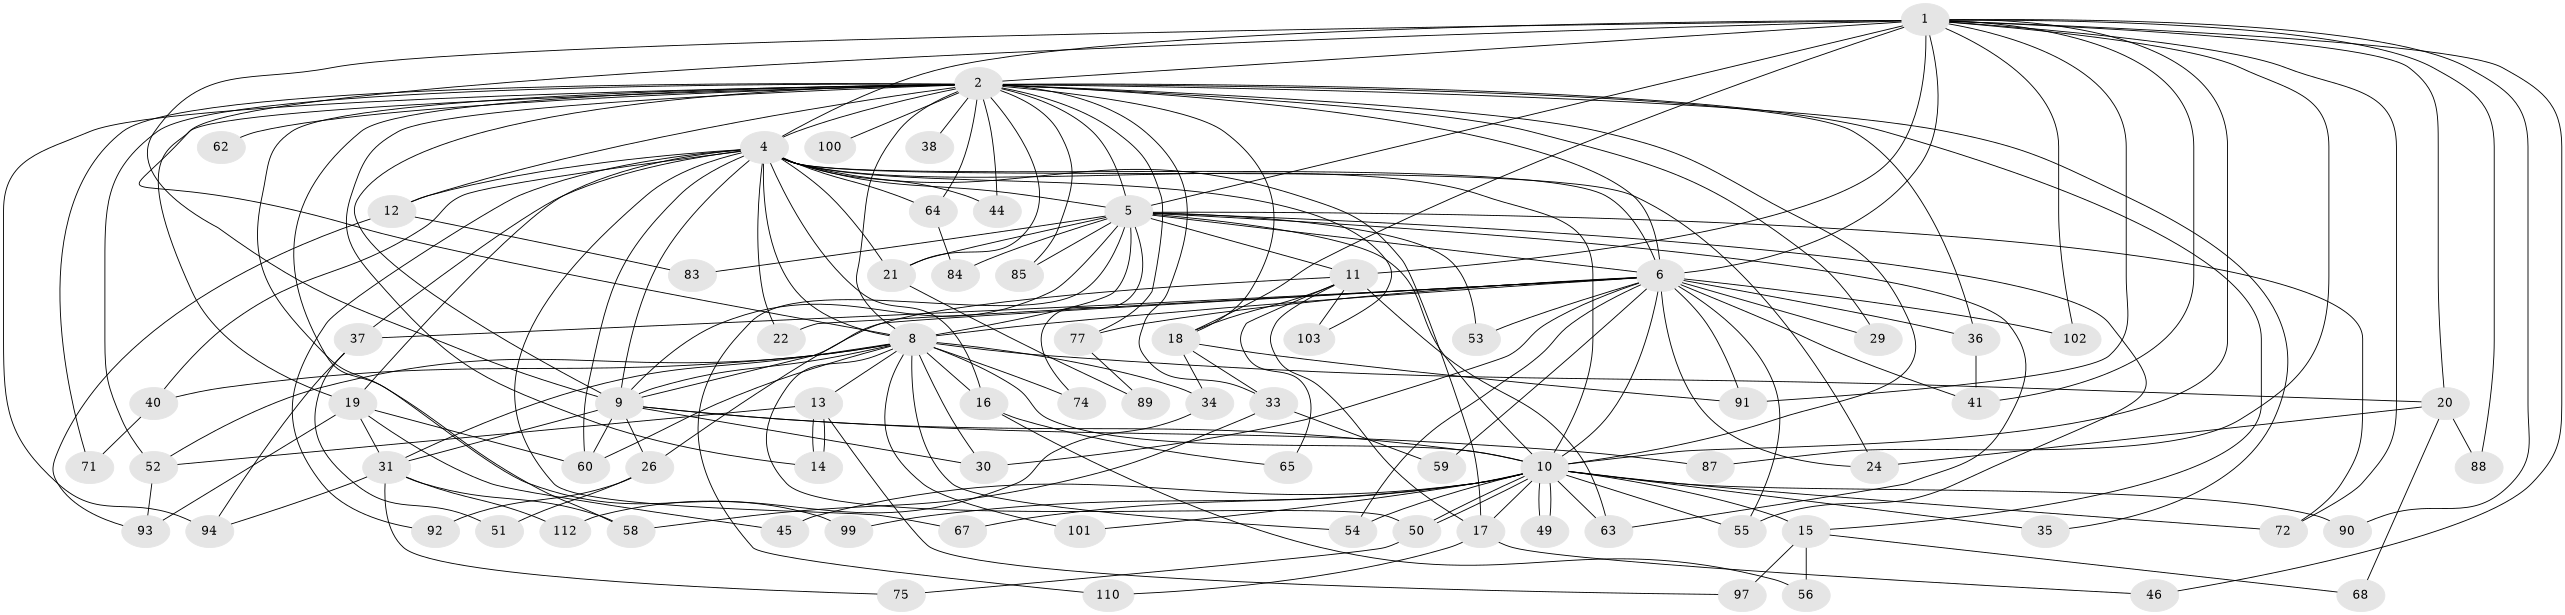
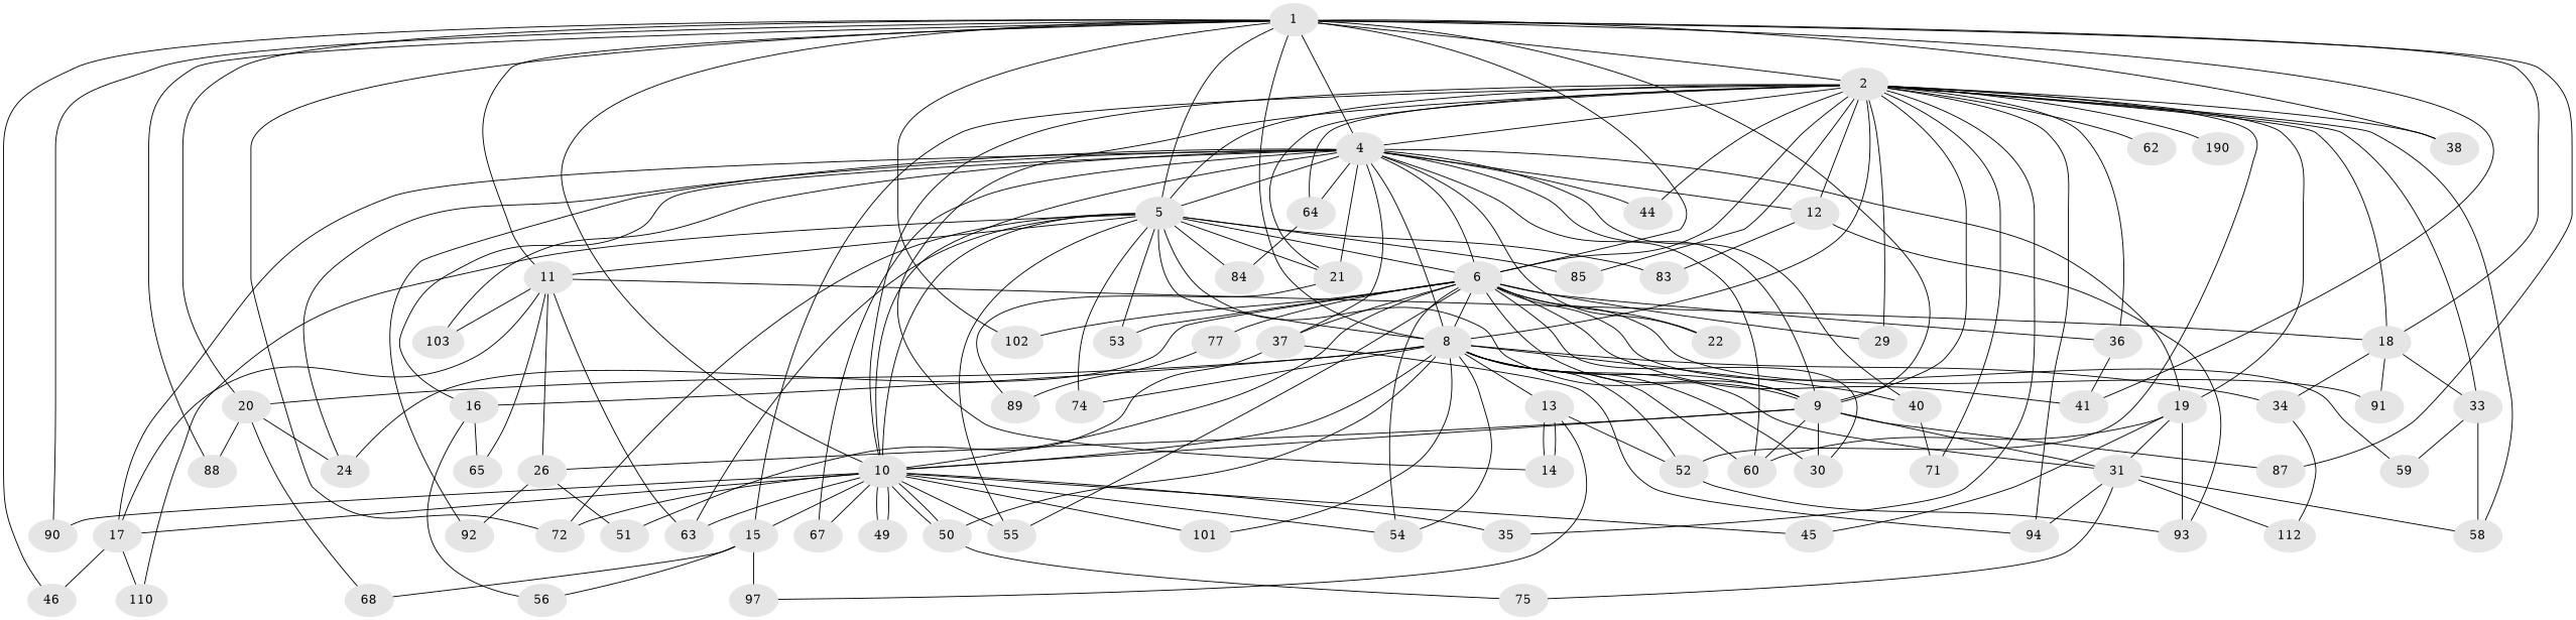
  graph {
    node [color=gray90 style=filled]
    1 [super="+7"]
    2 [super="+3"]
    4 [super="+86"]
    5 [super="+27"]
    6 [super="+61"]
    8 [super="+70"]
    9 [super="+23"]
    10 [super="+107"]
    11
    18 [super="+25"]
    20 [super="+32"]
    38 [super="+48"]
    41 [super="+43"]
    46
    72 [super="+73"]
    87
    88
    90
    102
    12
    14 [super="+109"]
    15 [super="+39"]
    19 [super="+111"]
    21 [super="+80"]
    29
    33
    35
    36
    44
    52 [super="+76"]
    58 [super="+66"]
    62
    64
    71
    77
    85
    94 [super="+96"]
-   99
-   100
+   100 [label=190]
    16
    17 [super="+28"]
    22
    24 [super="+108"]
    37
    40
    60
    67
    92
    103
    53
    55 [super="+105"]
    63 [super="+78"]
    74
    83
    84
    110
    30 [super="+104"]
    54 [super="+95"]
    59
    91
    13
    31 [super="+69"]
    34
    50
    101
    26
    45
    49
    65 [super="+81"]
    68
    93 [super="+106"]
    97 [super="+98"]
    56
    89
    51
    75
    112
    1 -- 2 [weight=4]
    1 -- 4 [weight=2]
    1 -- 5 [weight=2]
    1 -- 6 [weight=2]
    1 -- 8 [weight=2]
    1 -- 9 [weight=2]
    1 -- 10 [weight=2]
    1 -- 11
    1 -- 18
    1 -- 20 [weight=2]
-   1 -- 91
+   1 -- 38
    1 -- 41
    1 -- 46
    1 -- 72
    1 -- 87
    1 -- 88
    1 -- 90
    1 -- 102
    2 -- 4 [weight=2]
    2 -- 5 [weight=2]
    2 -- 6 [weight=2]
    2 -- 8 [weight=2]
    2 -- 9 [weight=2]
    2 -- 10 [weight=2]
    2 -- 18
    2 -- 38 [weight=2]
    2 -- 12
    2 -- 14
    2 -- 15
    2 -- 19
    2 -- 21
    2 -- 29
    2 -- 33
    2 -- 35
    2 -- 36
    2 -- 44
    2 -- 52
    2 -- 58
    2 -- 62 [weight=2]
    2 -- 64
    2 -- 71
-   2 -- 77
    2 -- 85
    2 -- 94
-   2 -- 99
    2 -- 100 [weight=2]
    4 -- 5
    4 -- 6
    4 -- 8
    4 -- 9
    4 -- 10 [weight=2]
    4 -- 12
    4 -- 19
    4 -- 21
    4 -- 44
    4 -- 64
    4 -- 16
    4 -- 17
    4 -- 22
    4 -- 24
    4 -- 37
    4 -- 40
    4 -- 60
    4 -- 67
    4 -- 92
    4 -- 103
    5 -- 6
    5 -- 8
    5 -- 9 [weight=2]
    5 -- 10 [weight=2]
    5 -- 11
    5 -- 72
    5 -- 21
    5 -- 85
    5 -- 53
    5 -- 55
    5 -- 63
    5 -- 74
    5 -- 83
    5 -- 84
    5 -- 110
    6 -- 8
    6 -- 9
    6 -- 10 [weight=2]
    6 -- 41
    6 -- 102
    6 -- 29
    6 -- 36
    6 -- 77
    6 -- 22
    6 -- 24
    6 -- 37
    6 -- 53
    6 -- 55
    6 -- 30
    6 -- 54
    6 -- 59
    6 -- 91
    8 -- 9
    8 -- 10
    8 -- 20
    8 -- 52
    8 -- 16
    8 -- 40
    8 -- 60
    8 -- 74
    8 -- 30
    8 -- 54
    8 -- 13
    8 -- 31
    8 -- 34
    8 -- 50
    8 -- 101
    9 -- 10
    9 -- 87
    9 -- 60
    9 -- 30
    9 -- 31
    9 -- 26
    10 -- 72
    10 -- 90
    10 -- 15
    10 -- 35
-   10 -- 99
    10 -- 17
    10 -- 67
    10 -- 55
    10 -- 63
    10 -- 54
    10 -- 50
    10 -- 50
    10 -- 101
    10 -- 45
    10 -- 49
    10 -- 49
    11 -- 18
    11 -- 17
    11 -- 103
    11 -- 63
    11 -- 26
    11 -- 65
    18 -- 33
    18 -- 91
    18 -- 34
    20 -- 88
    20 -- 24
    20 -- 68
    12 -- 83
    12 -- 93
    15 -- 68
    15 -- 97 [weight=2]
    15 -- 56
    19 -- 60
    19 -- 31
    19 -- 45
    19 -- 93
    21 -- 89
    33 -- 58
    33 -- 59
    36 -- 41
    52 -- 93
    64 -- 84
    77 -- 89
    16 -- 65
    16 -- 56
    17 -- 46
    17 -- 110
    37 -- 94
    37 -- 51
    40 -- 71
    13 -- 14
    13 -- 14
    13 -- 52
    13 -- 97
    31 -- 58
    31 -- 94
    31 -- 75
    31 -- 112
    34 -- 112
    50 -- 75
    26 -- 92
    26 -- 51
  }
